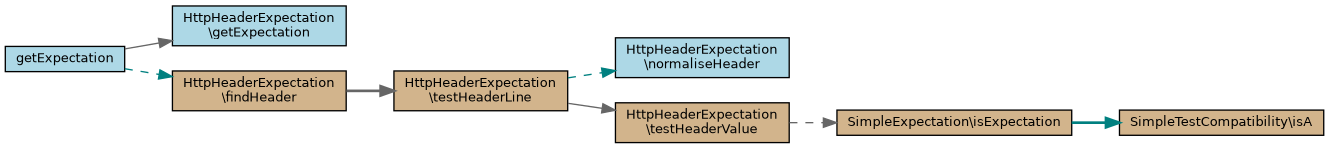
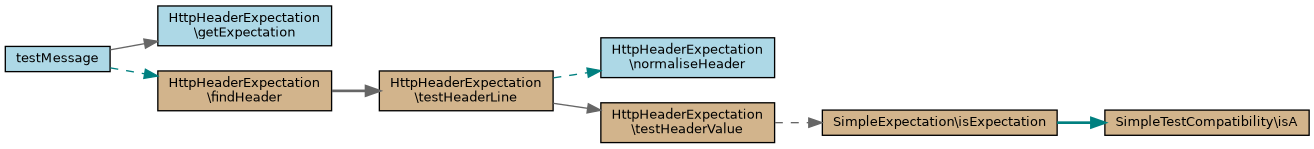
  digraph {
    rankdir=LR
    node [color=black fillcolor=tan fontname=Helvetica fontsize=10 shape=record style=filled]
    edge [color=gray40 fontname=Helvetica fontsize=10 labelfontname=Helvetica labelfontsize=10 style=dashed]
-   n1 [fillcolor=lightblue fontcolor=black height=0.2 label=getExpectation width=0.4]
+   n1 [fillcolor=lightblue fontcolor=black height=0.2 label=testMessage width=0.4]
    n2 [fillcolor=lightblue height=0.2 label="HttpHeaderExpectation\l\\getExpectation" width=0.4]
    n3 [height=0.2 label="HttpHeaderExpectation\l\\findHeader" width=0.4]
    n4 [height=0.2 label="HttpHeaderExpectation\l\\testHeaderLine" width=0.4]
    n5 [fillcolor=lightblue height=0.2 label="HttpHeaderExpectation\l\\normaliseHeader" width=0.4]
    n6 [height=0.2 label="HttpHeaderExpectation\l\\testHeaderValue" width=0.4]
    n7 [height=0.2 label="SimpleExpectation\\isExpectation" width=0.4]
    n8 [height=0.2 label="SimpleTestCompatibility\\isA" width=0.4]
    n1 -> n2 [style=solid]
    n1 -> n3 [color=teal]
    n3 -> n4 [style=bold]
    n4 -> n5 [color=teal]
    n4 -> n6 [style=solid]
    n6 -> n7
    n7 -> n8 [color=teal style=bold]
  }
